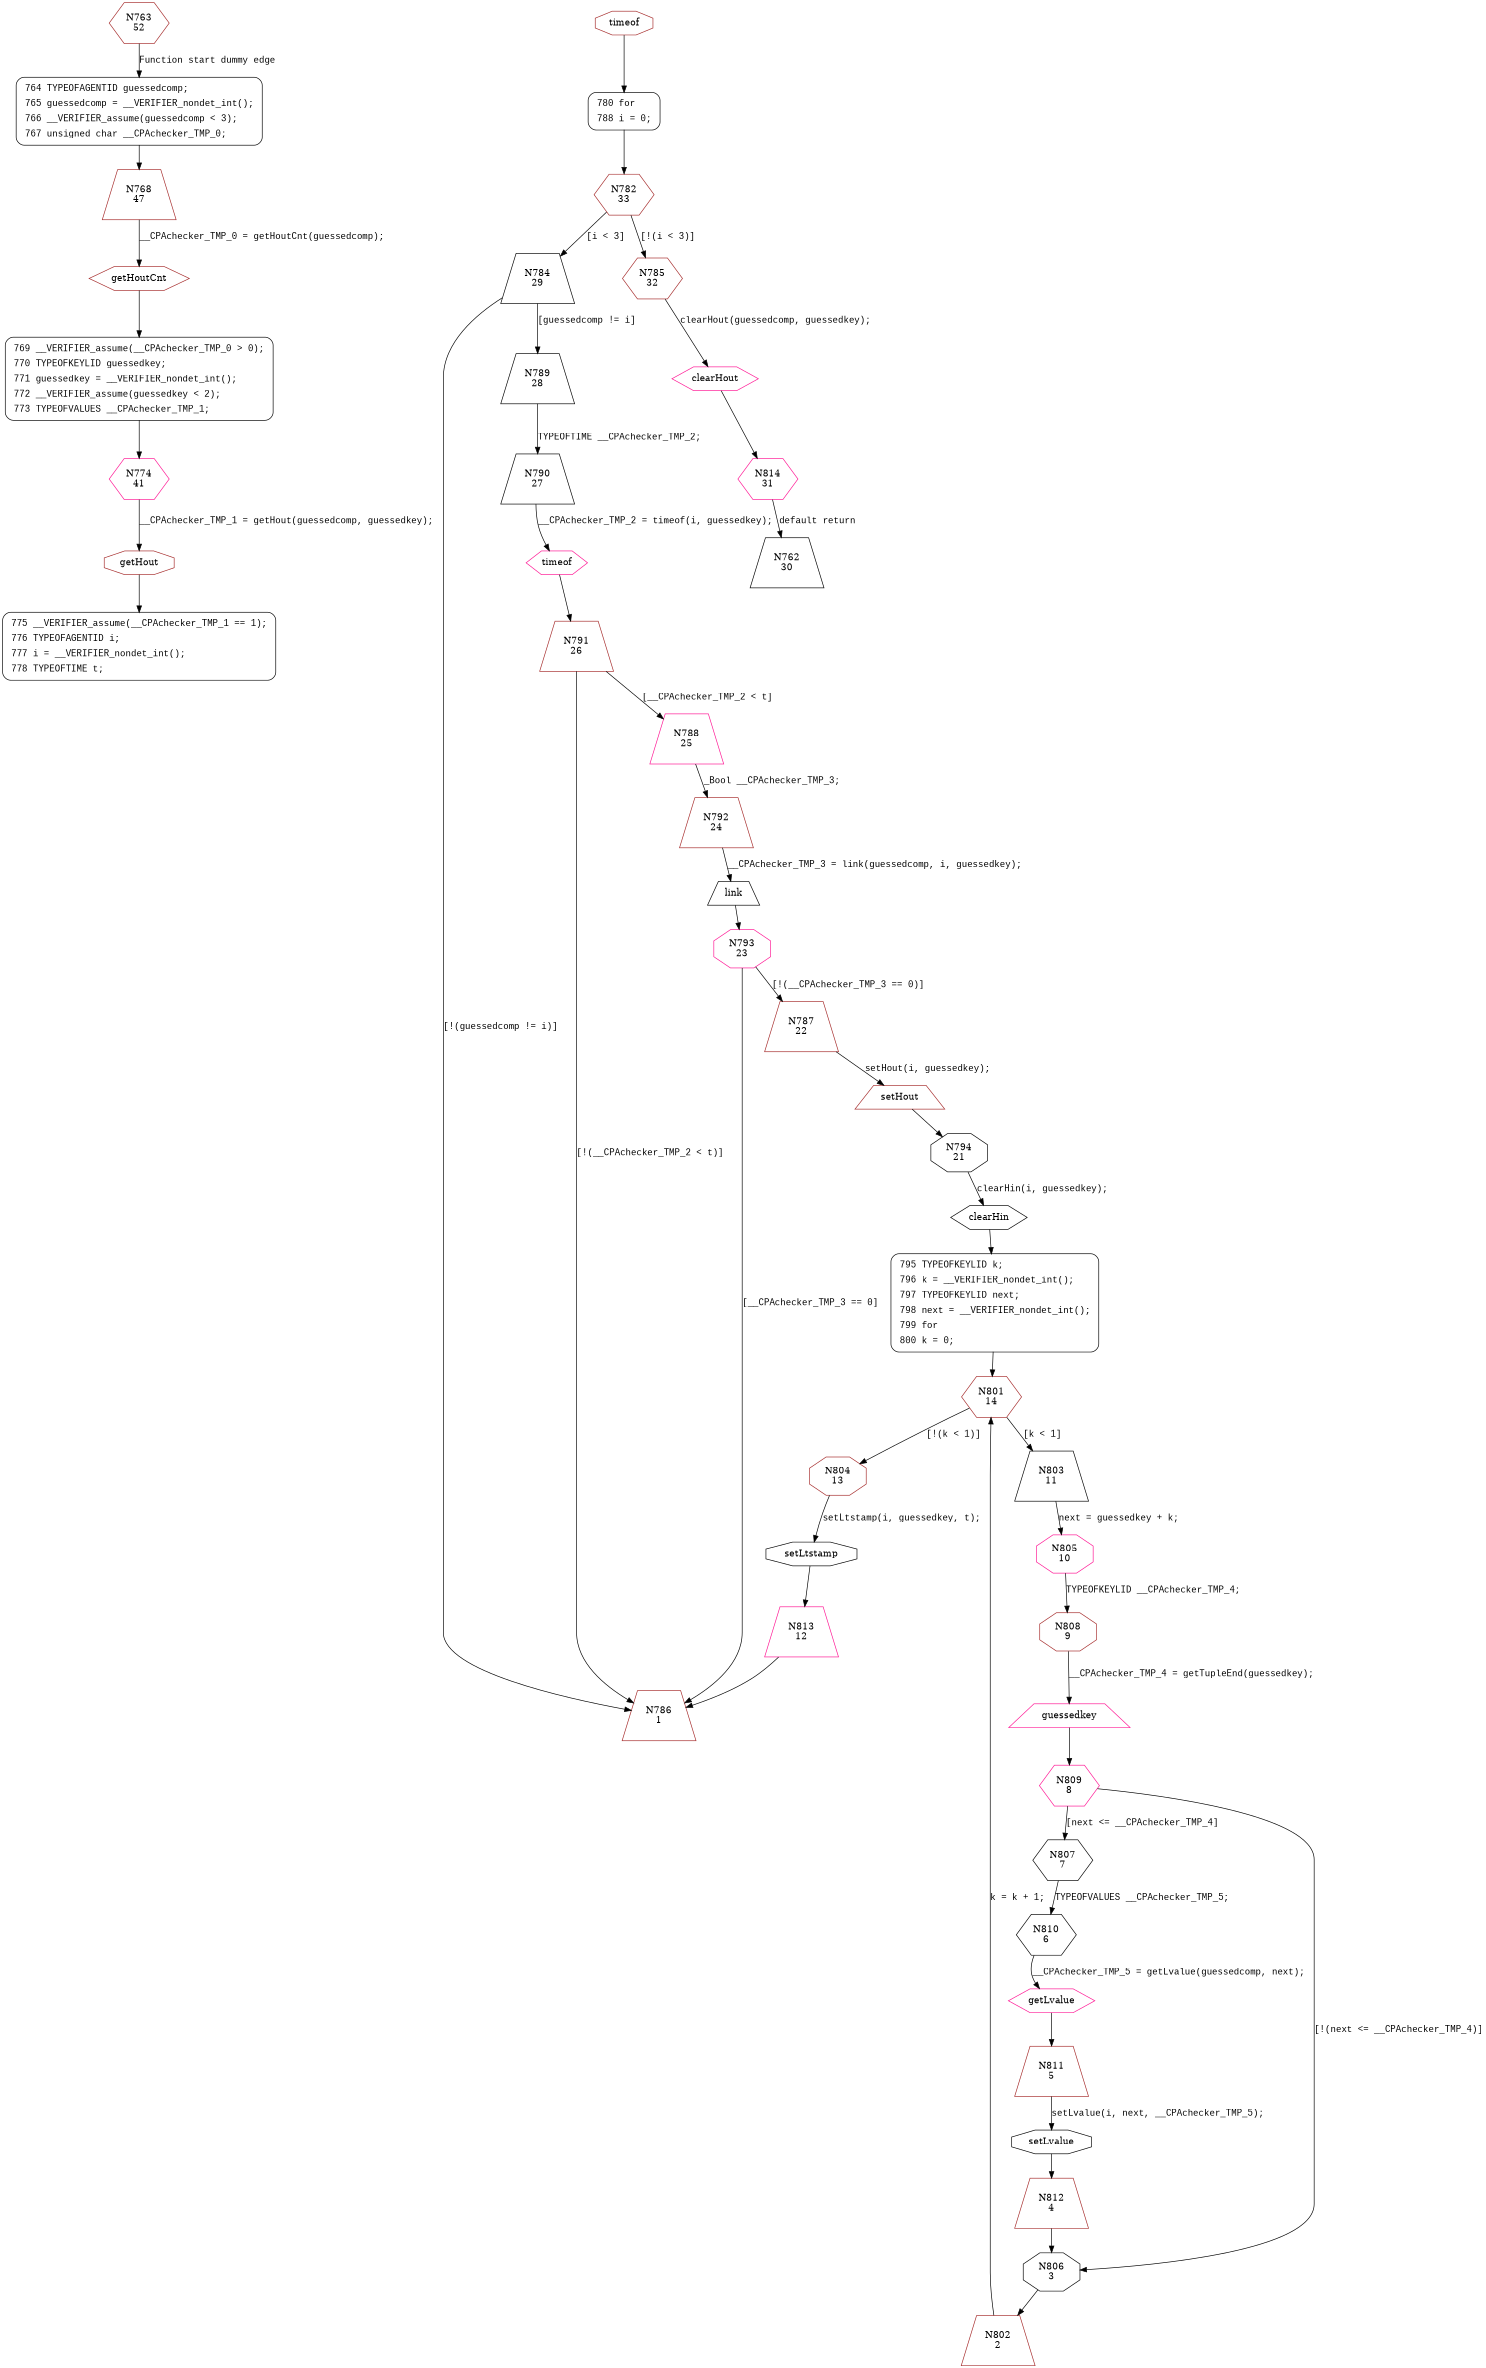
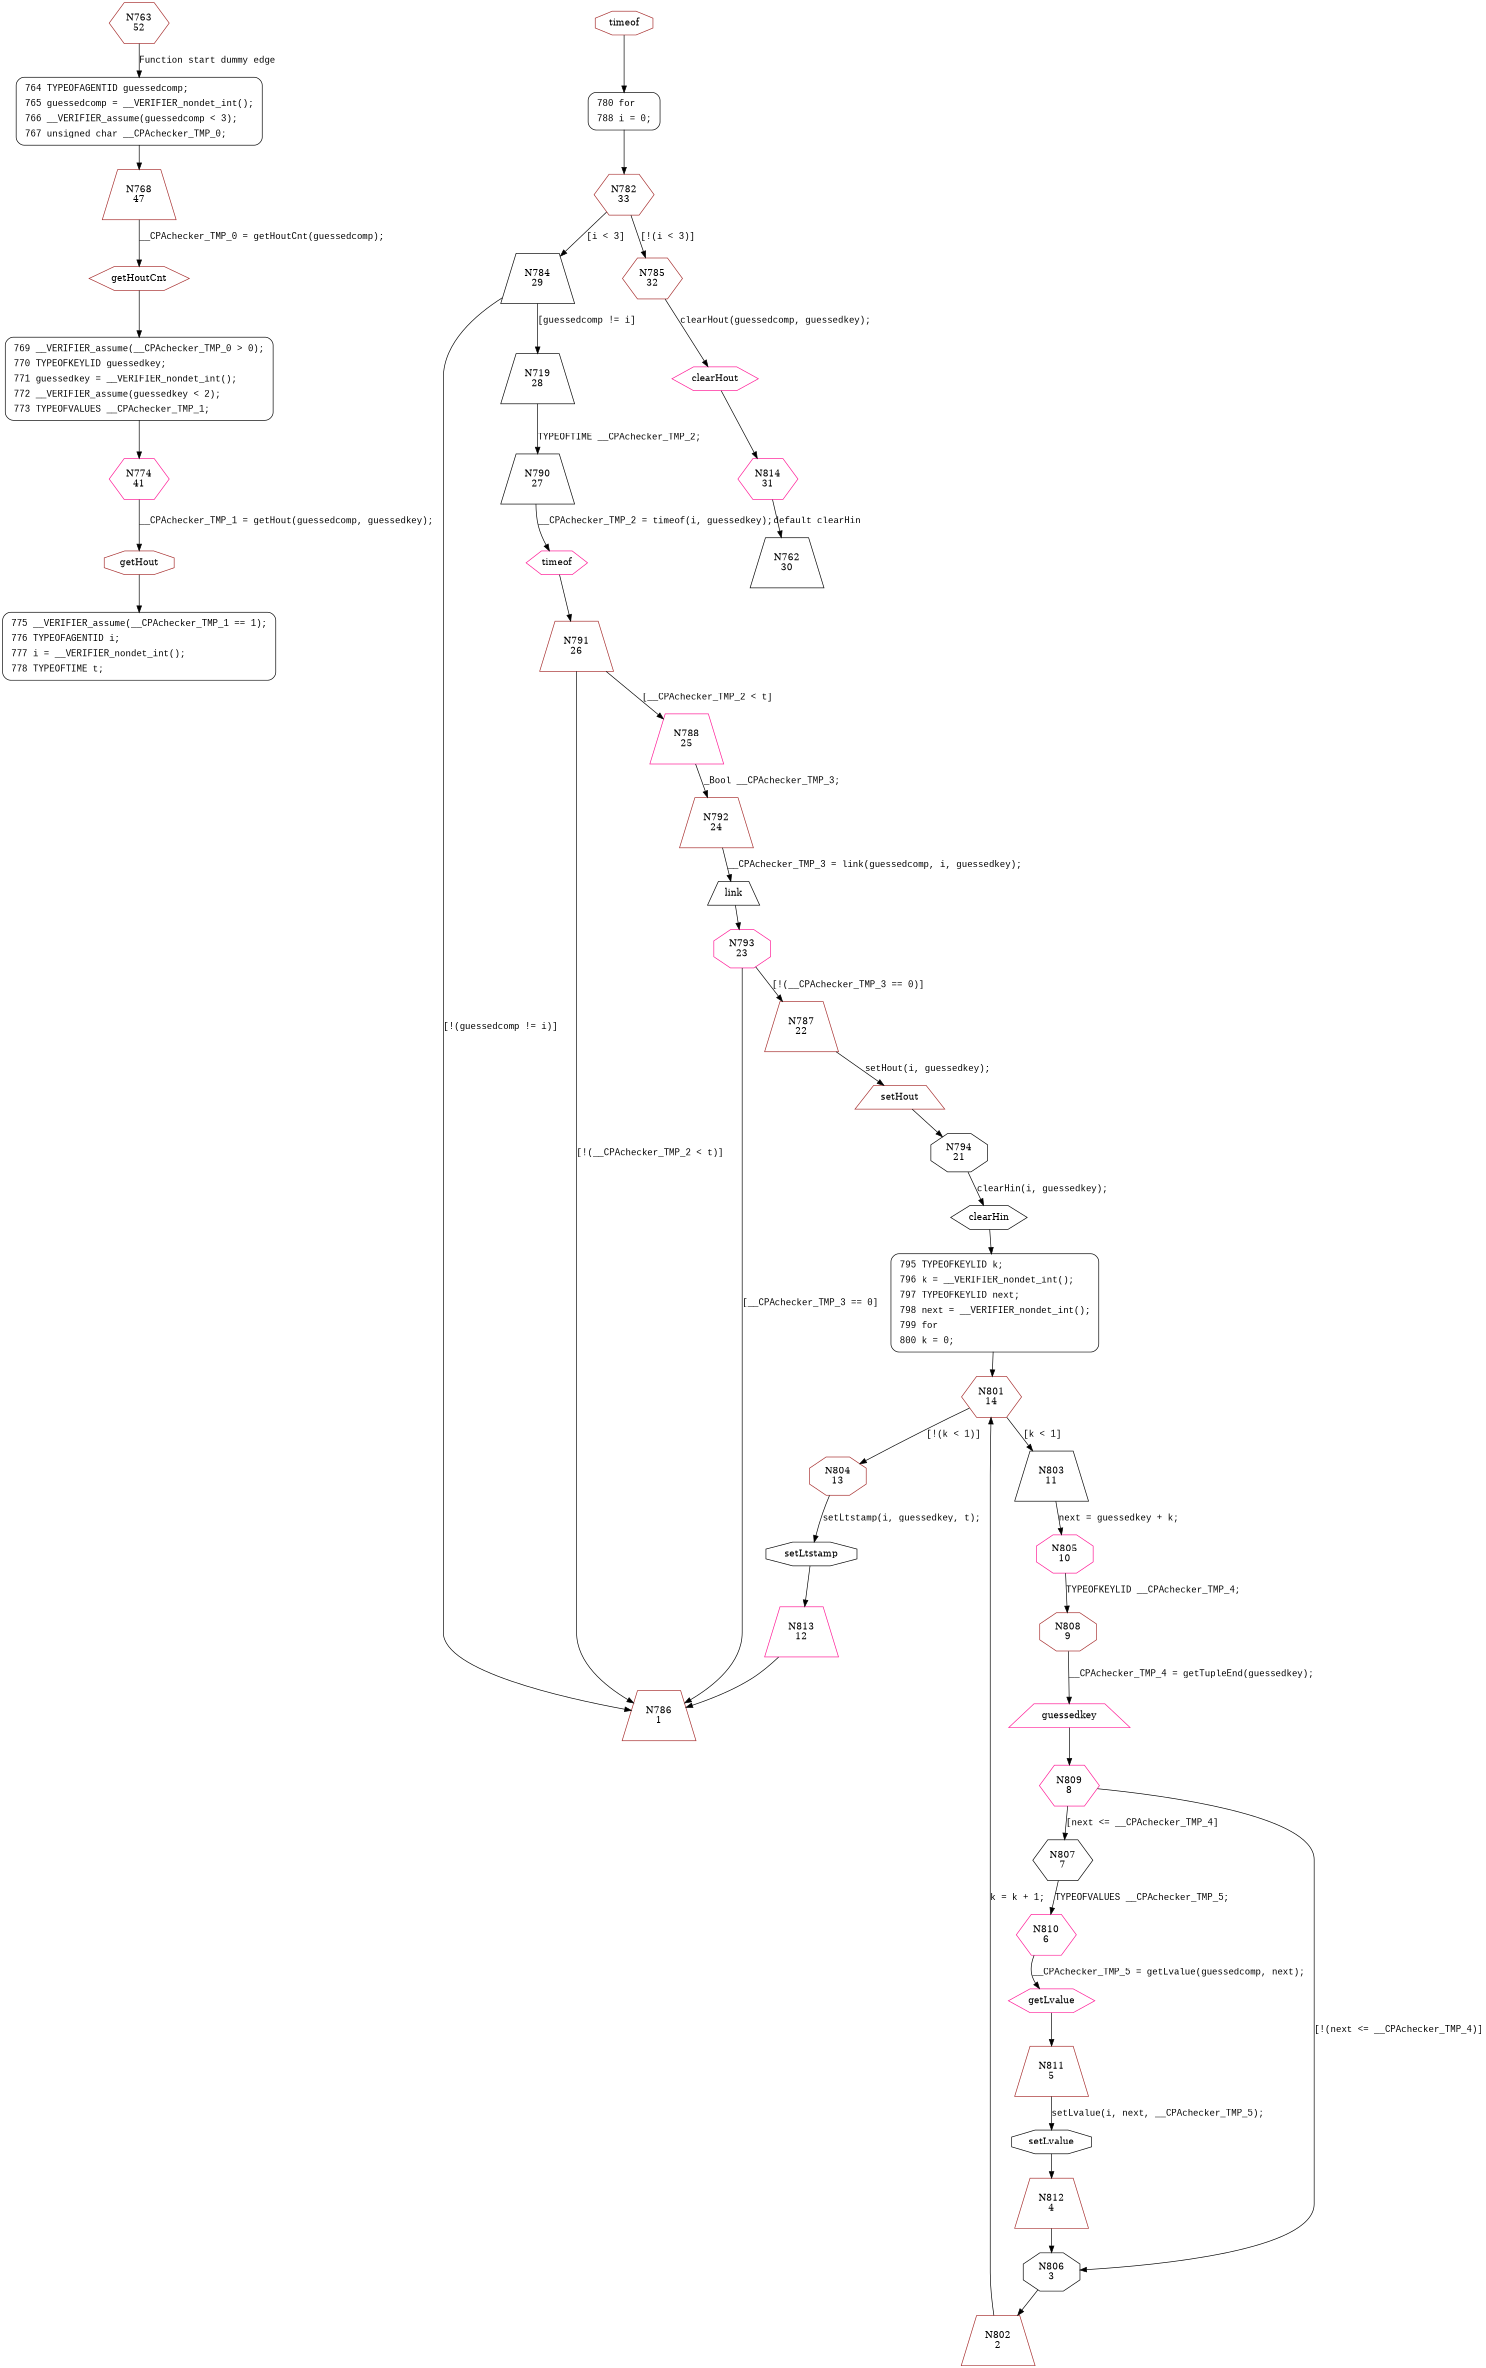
  digraph {
    node [color=brown shape=trapezium]
    edge [fontname="Courier New"]
    n1 [label="N763\n52" shape=hexagon]
    n2 [fillcolor=white fontname="Courier New" label=<<table border="0" cellborder="0" cellpadding="3" bgcolor="white"><tr><td align="right">764</td><td align="left">TYPEOFAGENTID guessedcomp;</td></tr><tr><td align="right">765</td><td align="left">guessedcomp = __VERIFIER_nondet_int();</td></tr><tr><td align="right">766</td><td align="left">__VERIFIER_assume(guessedcomp &lt; 3);</td></tr><tr><td align="right">767</td><td align="left">unsigned char __CPAchecker_TMP_0;</td></tr></table>> penwidth=1 shape=Mrecord style="filled,bold" color=""]
    n3 [label="N768\n47"]
    n4 [label=getHoutCnt shape=hexagon]
    n5 [fillcolor=white fontname="Courier New" label=<<table border="0" cellborder="0" cellpadding="3" bgcolor="white"><tr><td align="right">769</td><td align="left">__VERIFIER_assume(__CPAchecker_TMP_0 &gt; 0);</td></tr><tr><td align="right">770</td><td align="left">TYPEOFKEYLID guessedkey;</td></tr><tr><td align="right">771</td><td align="left">guessedkey = __VERIFIER_nondet_int();</td></tr><tr><td align="right">772</td><td align="left">__VERIFIER_assume(guessedkey &lt; 2);</td></tr><tr><td align="right">773</td><td align="left">TYPEOFVALUES __CPAchecker_TMP_1;</td></tr></table>> penwidth=1 shape=Mrecord style="filled,bold" color=""]
    n6 [color=deeppink label="N774\n41" shape=hexagon]
    n7 [label=getHout shape=octagon]
    n8 [fillcolor=white fontname="Courier New" label=<<table border="0" cellborder="0" cellpadding="3" bgcolor="white"><tr><td align="right">775</td><td align="left">__VERIFIER_assume(__CPAchecker_TMP_1 == 1);</td></tr><tr><td align="right">776</td><td align="left">TYPEOFAGENTID i;</td></tr><tr><td align="right">777</td><td align="left">i = __VERIFIER_nondet_int();</td></tr><tr><td align="right">778</td><td align="left">TYPEOFTIME t;</td></tr></table>> penwidth=1 shape=Mrecord style="filled,bold" color=""]
    n9 [label=timeof shape=octagon]
    n10 [fillcolor=white fontname="Courier New" label=<<table border="0" cellborder="0" cellpadding="3" bgcolor="white"><tr><td align="right">780</td><td align="left">for</td></tr><tr><td align="right">788</td><td align="left">i = 0;</td></tr></table>> penwidth=1 shape=Mrecord style="filled,bold" color=""]
    n11 [label="N782\n33" shape=hexagon]
    n12 [color=black label="N784\n29"]
    n13 [label="N785\n32" shape=hexagon]
-   n14 [color=black label="N789\n28"]
+   n14 [color=black label="N719\n28"]
    n15 [label="N786\n1"]
    n16 [color=deeppink label=clearHout shape=hexagon]
    n17 [color=black label="N790\n27"]
    n18 [color=deeppink label="N814\n31" shape=hexagon]
    n19 [color=black label="N762\n30"]
    n20 [color=deeppink label=timeof shape=hexagon]
    n21 [label="N791\n26"]
    n22 [color=deeppink label="N788\n25"]
    n23 [label="N792\n24"]
    n24 [color=black label=link]
    n25 [color=deeppink label="N793\n23" shape=octagon]
    n26 [label="N787\n22"]
    n27 [label=setHout]
    n28 [color=black label="N794\n21" shape=octagon]
    n29 [color=black label=clearHin shape=hexagon]
    n30 [fillcolor=white fontname="Courier New" label=<<table border="0" cellborder="0" cellpadding="3" bgcolor="white"><tr><td align="right">795</td><td align="left">TYPEOFKEYLID k;</td></tr><tr><td align="right">796</td><td align="left">k = __VERIFIER_nondet_int();</td></tr><tr><td align="right">797</td><td align="left">TYPEOFKEYLID next;</td></tr><tr><td align="right">798</td><td align="left">next = __VERIFIER_nondet_int();</td></tr><tr><td align="right">799</td><td align="left">for</td></tr><tr><td align="right">800</td><td align="left">k = 0;</td></tr></table>> penwidth=1 shape=Mrecord style="filled,bold" color=""]
    n31 [label="N801\n14" shape=hexagon]
    n32 [color=black label="N803\n11"]
    n33 [label="N804\n13" shape=octagon]
    n34 [color=deeppink label="N805\n10" shape=octagon]
    n35 [color=black label=setLtstamp shape=octagon]
    n36 [label="N808\n9" shape=octagon]
    n37 [color=deeppink label="N813\n12"]
    n38 [color=deeppink label=guessedkey]
    n39 [color=deeppink label="N809\n8" shape=hexagon]
    n40 [color=black label="N807\n7" shape=hexagon]
    n41 [color=black label="N806\n3" shape=octagon]
-   n42 [color=black label="N810\n6" shape=hexagon]
+   n42 [color=deeppink label="N810\n6" shape=hexagon]
    n43 [label="N802\n2"]
    n44 [color=deeppink label=getLvalue shape=hexagon]
    n45 [label="N811\n5"]
    n46 [color=black label=setLvalue shape=octagon]
    n47 [label="N812\n4"]
    n1 -> n2 [label="Function start dummy edge"]
    n2 -> n3 [fontname=""]
    n3 -> n4 [label="__CPAchecker_TMP_0 = getHoutCnt(guessedcomp);"]
    n4 -> n5
    n5 -> n6 [fontname=""]
    n6 -> n7 [label="__CPAchecker_TMP_1 = getHout(guessedcomp, guessedkey);"]
    n7 -> n8
    n9 -> n10
    n10 -> n11 [fontname=""]
    n11 -> n12 [label="[i < 3]"]
    n11 -> n13 [label="[!(i < 3)]"]
    n12 -> n14 [label="[guessedcomp != i]"]
    n12 -> n15 [label="[!(guessedcomp != i)]"]
    n13 -> n16 [label="clearHout(guessedcomp, guessedkey);"]
    n14 -> n17 [label="TYPEOFTIME __CPAchecker_TMP_2;"]
    n16 -> n18
    n17 -> n20 [label="__CPAchecker_TMP_2 = timeof(i, guessedkey);"]
-   n18 -> n19 [label="default return"]
+   n18 -> n19 [label="default clearHin"]
    n20 -> n21
    n21 -> n15 [label="[!(__CPAchecker_TMP_2 < t)]"]
    n21 -> n22 [label="[__CPAchecker_TMP_2 < t]"]
    n22 -> n23 [label="_Bool __CPAchecker_TMP_3;"]
    n23 -> n24 [label="__CPAchecker_TMP_3 = link(guessedcomp, i, guessedkey);"]
    n24 -> n25
    n25 -> n15 [label="[__CPAchecker_TMP_3 == 0]"]
    n25 -> n26 [label="[!(__CPAchecker_TMP_3 == 0)]"]
    n26 -> n27 [label="setHout(i, guessedkey);"]
    n27 -> n28
    n28 -> n29 [label="clearHin(i, guessedkey);"]
    n29 -> n30
    n30 -> n31 [fontname=""]
    n31 -> n32 [label="[k < 1]"]
    n31 -> n33 [label="[!(k < 1)]"]
    n32 -> n34 [label="next = guessedkey + k;"]
    n33 -> n35 [label="setLtstamp(i, guessedkey, t);"]
    n34 -> n36 [label="TYPEOFKEYLID __CPAchecker_TMP_4;"]
    n35 -> n37
    n36 -> n38 [label="__CPAchecker_TMP_4 = getTupleEnd(guessedkey);"]
    n37 -> n15
    n38 -> n39
    n39 -> n40 [label="[next <= __CPAchecker_TMP_4]"]
    n39 -> n41 [label="[!(next <= __CPAchecker_TMP_4)]"]
    n40 -> n42 [label="TYPEOFVALUES __CPAchecker_TMP_5;"]
    n41 -> n43
    n42 -> n44 [label="__CPAchecker_TMP_5 = getLvalue(guessedcomp, next);"]
    n43 -> n31 [label="k = k + 1;"]
    n44 -> n45
    n45 -> n46 [label="setLvalue(i, next, __CPAchecker_TMP_5);"]
    n46 -> n47
    n47 -> n41
  }
